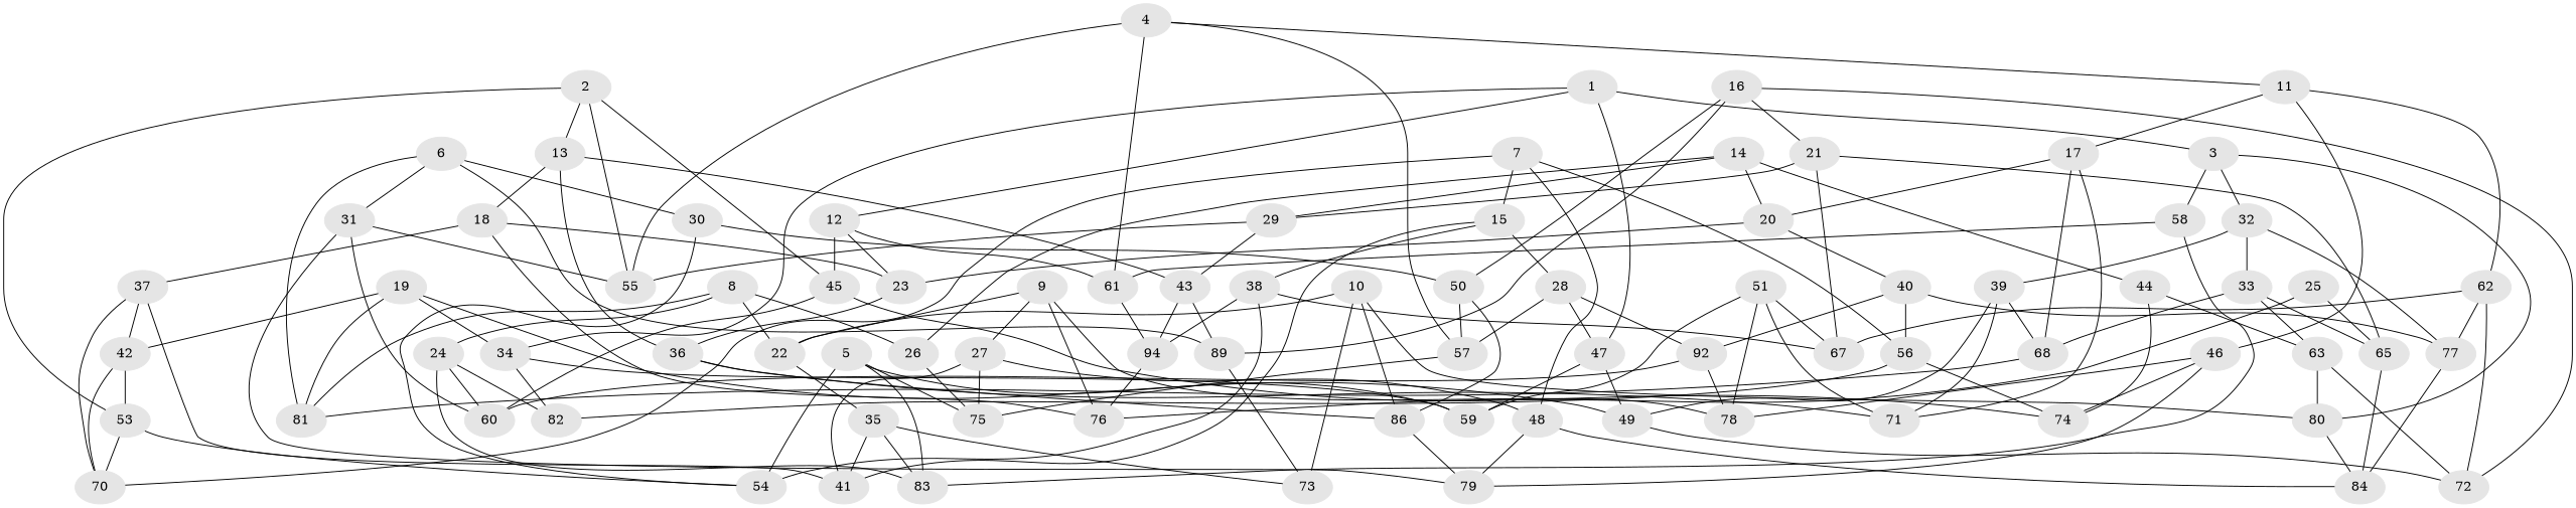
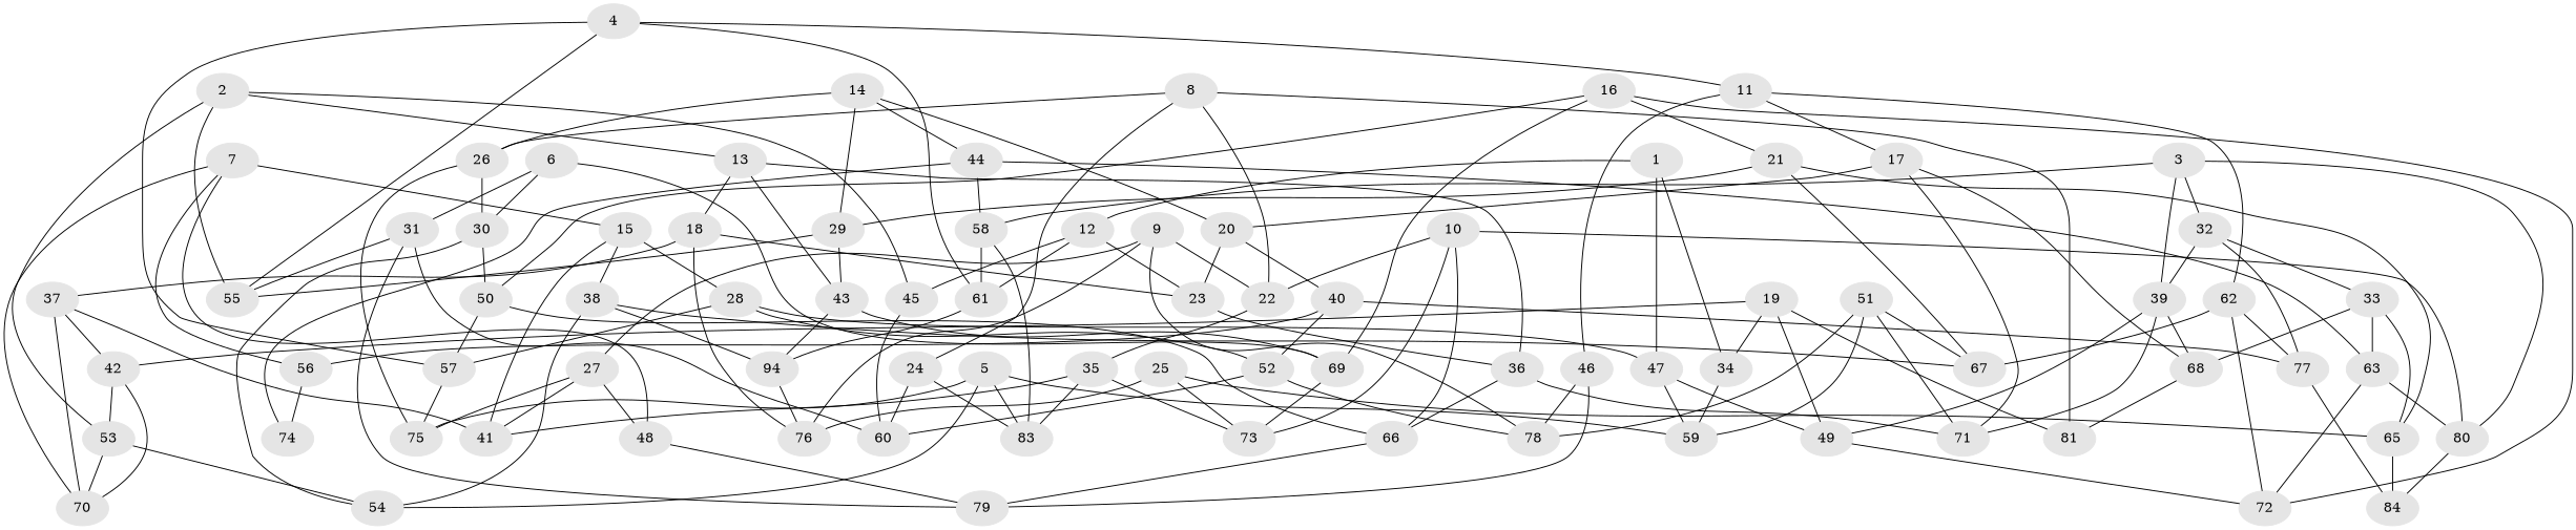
  graph {
    fontname="DejaVu Serif"
    node [color=gray90 fontname="DejaVu Serif" style=filled]
    edge [fontname="DejaVu Serif"]
    1
    3
    12
    34
    47
    32
    58
    80
    45
    61
    23
    59
-   82
    49
    2
    13
    53
    55
    18
    36
    43
    60
    74
    54
    70
    33
    39
    77
    83
    84
    4
    11
    57
    17
    46
    62
    75
    n38 [label=94]
    5
    6
    30
    31
-   69 [label=89]
+   69
    81
    50
    79
    73
    7
    15
    48
    56
    28
    38
    41
    8
    22
    24
    26
    35
    9
    27
    76
    78
    10
-   66 [label=86]
+   66
    20
    68
    71
    72
    67
    37
    14
    29
    44
    40
    63
-   52 [label=92]
+   52
    16
    21
    65
    42
    19
    25
    51
-   1 -- 3
+   39 -- 3
    1 -- 12
    1 -- 34
    1 -- 47
    3 -- 32
    3 -- 58
    3 -- 80
    12 -- 45
    12 -- 61
    12 -- 23
    34 -- 59
-   34 -- 82
    47 -- 59
    47 -- 49
    32 -- 33
    32 -- 39
    32 -- 77
    58 -- 61
    58 -- 83
    80 -- 84
    45 -- 60
-   45 -- 74
    61 -- n38
    23 -- 36
    49 -- 72
    2 -- 45
    2 -- 13
    2 -- 53
    2 -- 55
    13 -- 18
    13 -- 36
    13 -- 43
    53 -- 54
    53 -- 70
    18 -- 23
    18 -- 76
    18 -- 37
    36 -- 66
    36 -- 71
    43 -- n38
    43 -- 69
    33 -- 68
    33 -- 63
    33 -- 65
    39 -- 49
    39 -- 68
    39 -- 71
    77 -- 84
    4 -- 61
    4 -- 55
    4 -- 11
    4 -- 57
    11 -- 17
    11 -- 46
    11 -- 62
    57 -- 75
    17 -- 20
    17 -- 68
    17 -- 71
-   46 -- 74
    46 -- 79
    46 -- 78
    62 -- 77
    62 -- 72
    62 -- 67
    n38 -- 76
    5 -- 59
    5 -- 54
    5 -- 83
    5 -- 75
    6 -- 30
    6 -- 31
    6 -- 69
-   6 -- 81
    30 -- 54
    30 -- 50
    31 -- 55
    31 -- 60
    31 -- 79
    69 -- 73
    50 -- 57
    50 -- 66
    7 -- 70
    7 -- 15
    7 -- 48
    7 -- 56
    15 -- 28
    15 -- 38
    15 -- 41
-   48 -- 84
    48 -- 79
-   56 -- 82
    56 -- 74
    28 -- 47
    28 -- 57
    28 -- 52
    38 -- 54
    38 -- n38
    38 -- 67
    8 -- 81
    8 -- 22
    8 -- 24
    8 -- 26
    22 -- 35
-   24 -- 82
    24 -- 60
    24 -- 83
    26 -- 75
+   26 -- 30
    35 -- 83
    35 -- 73
    35 -- 41
    9 -- 22
    9 -- 27
    9 -- 76
    9 -- 78
    27 -- 75
    27 -- 48
    27 -- 41
    10 -- 80
    10 -- 73
    10 -- 22
    10 -- 66
    66 -- 79
    20 -- 23
    20 -- 40
    68 -- 81
    37 -- 70
    37 -- 41
    37 -- 42
    14 -- 26
    14 -- 20
    14 -- 29
    14 -- 44
    29 -- 55
    29 -- 43
+   44 -- 58
    44 -- 74
    44 -- 63
    40 -- 77
    40 -- 56
    40 -- 52
    63 -- 80
    63 -- 72
    52 -- 60
    52 -- 78
    16 -- 69
    16 -- 50
    16 -- 72
    16 -- 21
    21 -- 67
    21 -- 29
    21 -- 65
    65 -- 84
    42 -- 53
    42 -- 70
    19 -- 34
    19 -- 49
    19 -- 81
    19 -- 42
+   25 -- 73
    25 -- 76
    25 -- 65
    51 -- 59
    51 -- 78
    51 -- 71
    51 -- 67
  }
